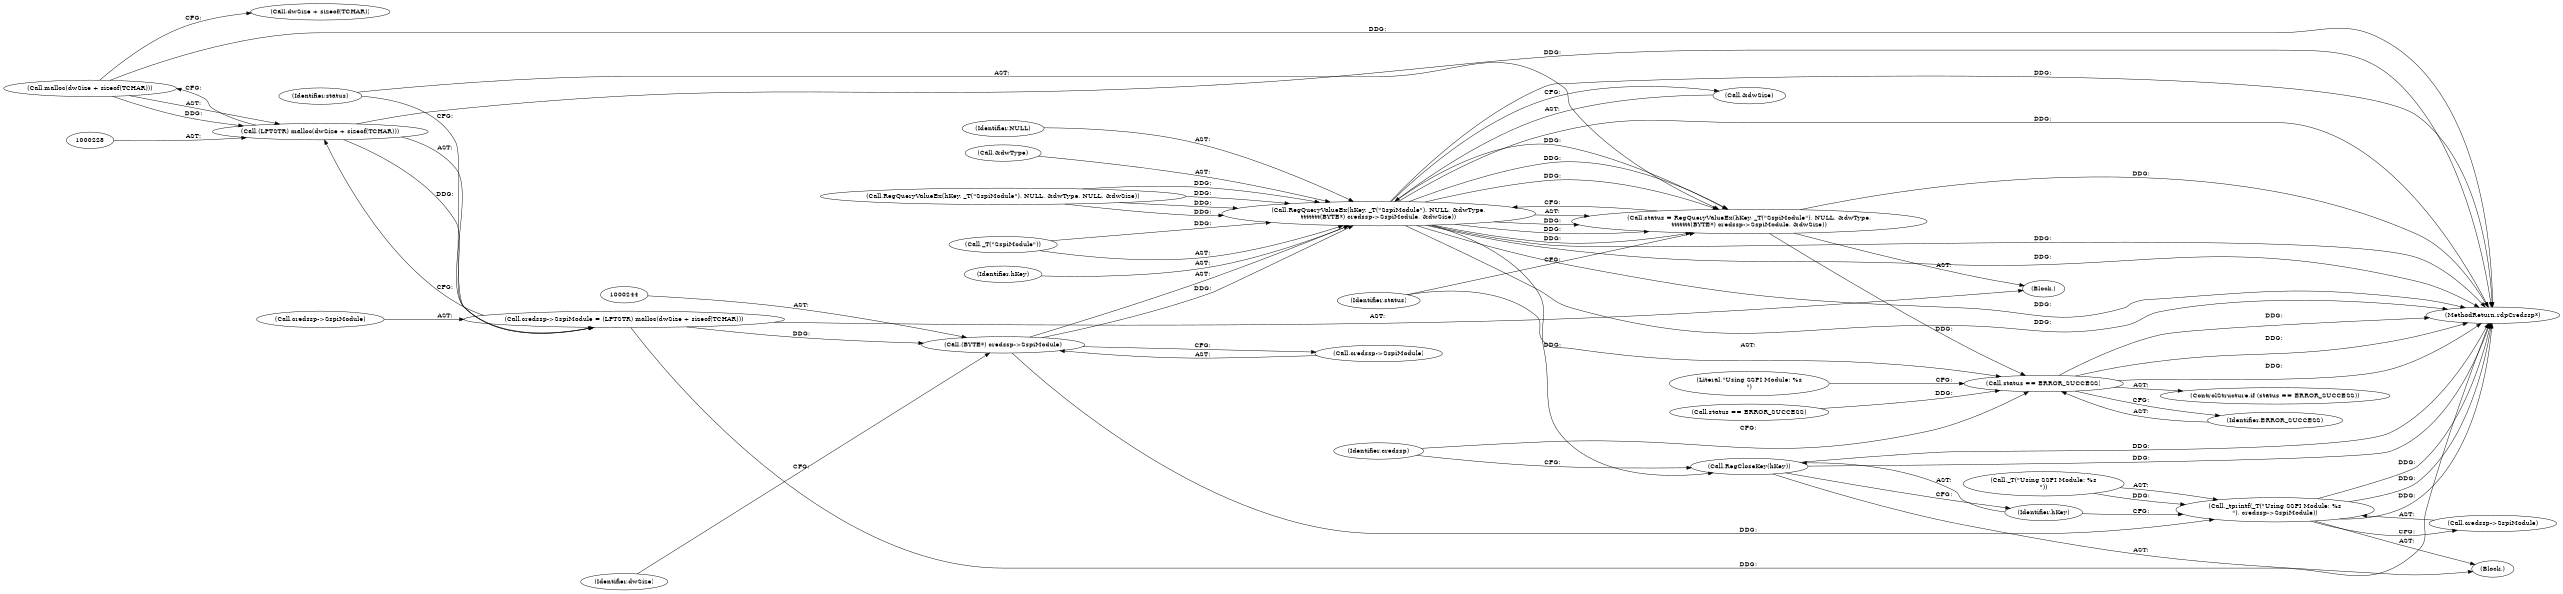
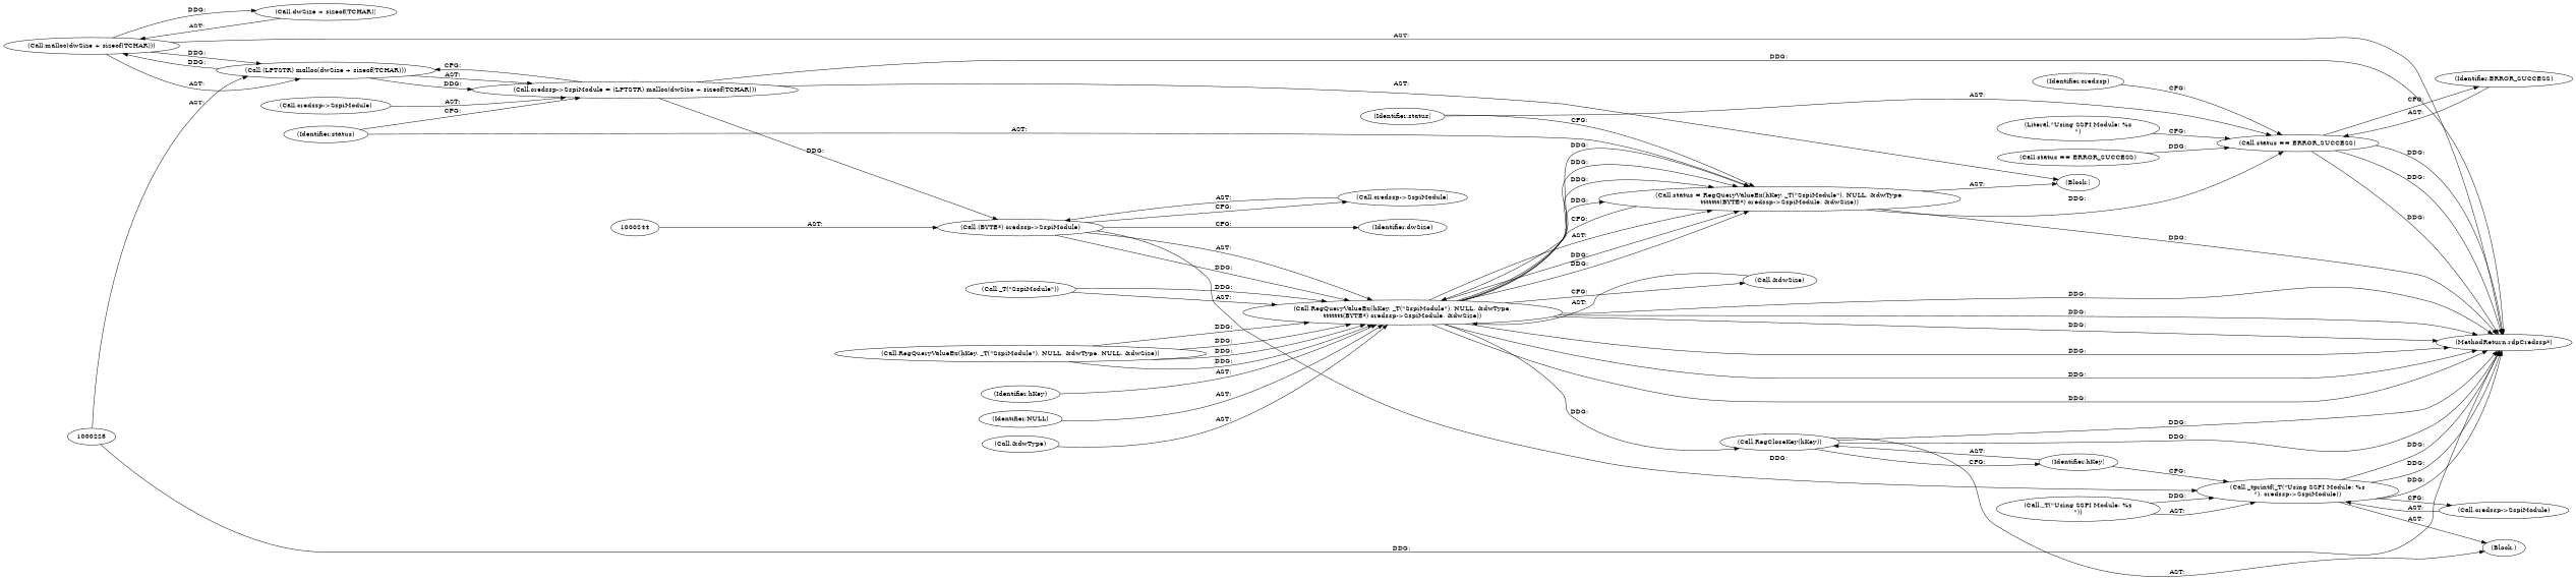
  digraph {
    rankdir=LR
    n1 [label="(Call,malloc(dwSize + sizeof(TCHAR)))"]
    n2 [label="(Call,(LPTSTR) malloc(dwSize + sizeof(TCHAR)))"]
    n3 [label="(MethodReturn,rdpCredssp*)"]
    n4 [label="(Call,dwSize + sizeof(TCHAR))"]
    n5 [label="(Call,credssp->SspiModule = (LPTSTR) malloc(dwSize + sizeof(TCHAR)))"]
    n6 [label="(Call,(BYTE*) credssp->SspiModule)"]
    n7 [label="(Block,)"]
    n8 [label="(Call,RegQueryValueEx(hKey, _T(\"SspiModule\"), NULL, &dwType,\n\t\t\t\t\t\t\t(BYTE*) credssp->SspiModule, &dwSize))"]
    n9 [label="(Call,_tprintf(_T(\"Using SSPI Module: %s\n\"), credssp->SspiModule))"]
    n10 [label="(Call,credssp->SspiModule)"]
    n11 [label="(Call,status = RegQueryValueEx(hKey, _T(\"SspiModule\"), NULL, &dwType,\n\t\t\t\t\t\t\t(BYTE*) credssp->SspiModule, &dwSize))"]
    n12 [label="(Call,RegCloseKey(hKey))"]
    n13 [label="(Call,&dwSize)"]
    n14 [label="(Block,)"]
    n15 [label="(Call,credssp->SspiModule)"]
    n16 [label="(Call,status == ERROR_SUCCESS)"]
    n17 [label="(Identifier,hKey)"]
-   n18 [label="(ControlStructure,if (status == ERROR_SUCCESS))"]
    n19 [label="(Identifier,ERROR_SUCCESS)"]
    n20 [label="(Call,_T(\"SspiModule\"))"]
    n21 [label="(Identifier,hKey)"]
    n22 [label="(Identifier,dwSize)"]
    n23 [label="(Identifier,NULL)"]
    n24 [label="(Call,credssp->SspiModule)"]
    n25 [label="(Call,_T(\"Using SSPI Module: %s\n\"))"]
    n26 [label="(Literal,\"Using SSPI Module: %s\n\")"]
    n27 [label="(Identifier,status)"]
    n28 [label="(Call,&dwType)"]
    n29 [label="(Call,status == ERROR_SUCCESS)"]
    n30 [label="(Identifier,credssp)"]
    n31 [label="(Call,RegQueryValueEx(hKey, _T(\"SspiModule\"), NULL, &dwType, NULL, &dwSize))"]
    n32 [label="(Identifier,status)"]
    1000228
    1000244
    n1 -> n2 [label="AST: "]
    n1 -> n2 [label="DDG: "]
-   n1 -> n3 [label="DDG: "]
-   n1 -> n4 [label="CFG: "]
-   n2 -> n1 [label="CFG: "]
-   n2 -> n3 [label="DDG: "]
+   n1 -> n3 [label="AST: "]
+   n1 -> n4 [label="DDG: "]
+   n2 -> n1 [label="DDG: "]
+   1000228 -> n3 [label="DDG: "]
    n2 -> n5 [label="AST: "]
    n2 -> n5 [label="DDG: "]
+   n4 -> n1 [label="AST: "]
    n5 -> n2 [label="CFG: "]
    n5 -> n3 [label="DDG: "]
    n5 -> n6 [label="DDG: "]
    n5 -> n7 [label="AST: "]
    n6 -> n8 [label="AST: "]
    n6 -> n8 [label="DDG: "]
    n6 -> n9 [label="DDG: "]
    n6 -> n10 [label="CFG: "]
    n8 -> n3 [label="DDG: "]
    n8 -> n3 [label="DDG: "]
    n8 -> n3 [label="DDG: "]
    n8 -> n3 [label="DDG: "]
    n8 -> n3 [label="DDG: "]
    n8 -> n3 [label="DDG: "]
    n8 -> n11 [label="AST: "]
    n8 -> n11 [label="DDG: "]
    n8 -> n11 [label="DDG: "]
    n8 -> n11 [label="DDG: "]
    n8 -> n11 [label="DDG: "]
    n8 -> n11 [label="DDG: "]
    n8 -> n11 [label="DDG: "]
    n8 -> n12 [label="DDG: "]
    n8 -> n13 [label="CFG: "]
    n9 -> n3 [label="DDG: "]
    n9 -> n3 [label="DDG: "]
    n9 -> n3 [label="DDG: "]
    n9 -> n14 [label="AST: "]
    n9 -> n15 [label="CFG: "]
    n10 -> n6 [label="AST: "]
    n11 -> n3 [label="DDG: "]
    n11 -> n7 [label="AST: "]
    n11 -> n8 [label="CFG: "]
    n11 -> n16 [label="DDG: "]
    n12 -> n3 [label="DDG: "]
    n12 -> n3 [label="DDG: "]
    n12 -> n14 [label="AST: "]
    n12 -> n17 [label="CFG: "]
    n13 -> n8 [label="AST: "]
    n15 -> n9 [label="AST: "]
    n16 -> n3 [label="DDG: "]
    n16 -> n3 [label="DDG: "]
    n16 -> n3 [label="DDG: "]
-   n16 -> n18 [label="AST: "]
    n16 -> n19 [label="CFG: "]
    n17 -> n9 [label="CFG: "]
    n17 -> n12 [label="AST: "]
    n19 -> n16 [label="AST: "]
    n20 -> n8 [label="AST: "]
    n20 -> n8 [label="DDG: "]
    n21 -> n8 [label="AST: "]
-   n22 -> n6 [label="CFG: "]
+   n6 -> n22 [label="CFG: "]
    n23 -> n8 [label="AST: "]
    n24 -> n5 [label="AST: "]
    n25 -> n9 [label="AST: "]
    n25 -> n9 [label="DDG: "]
    n26 -> n16 [label="CFG: "]
    n27 -> n5 [label="CFG: "]
    n27 -> n11 [label="AST: "]
    n28 -> n8 [label="AST: "]
    n29 -> n16 [label="DDG: "]
-   n30 -> n12 [label="CFG: "]
    n30 -> n16 [label="CFG: "]
    n31 -> n8 [label="DDG: "]
    n31 -> n8 [label="DDG: "]
    n31 -> n8 [label="DDG: "]
    n31 -> n8 [label="DDG: "]
    n32 -> n11 [label="CFG: "]
    n32 -> n16 [label="AST: "]
    1000228 -> n2 [label="AST: "]
    1000244 -> n6 [label="AST: "]
  }
